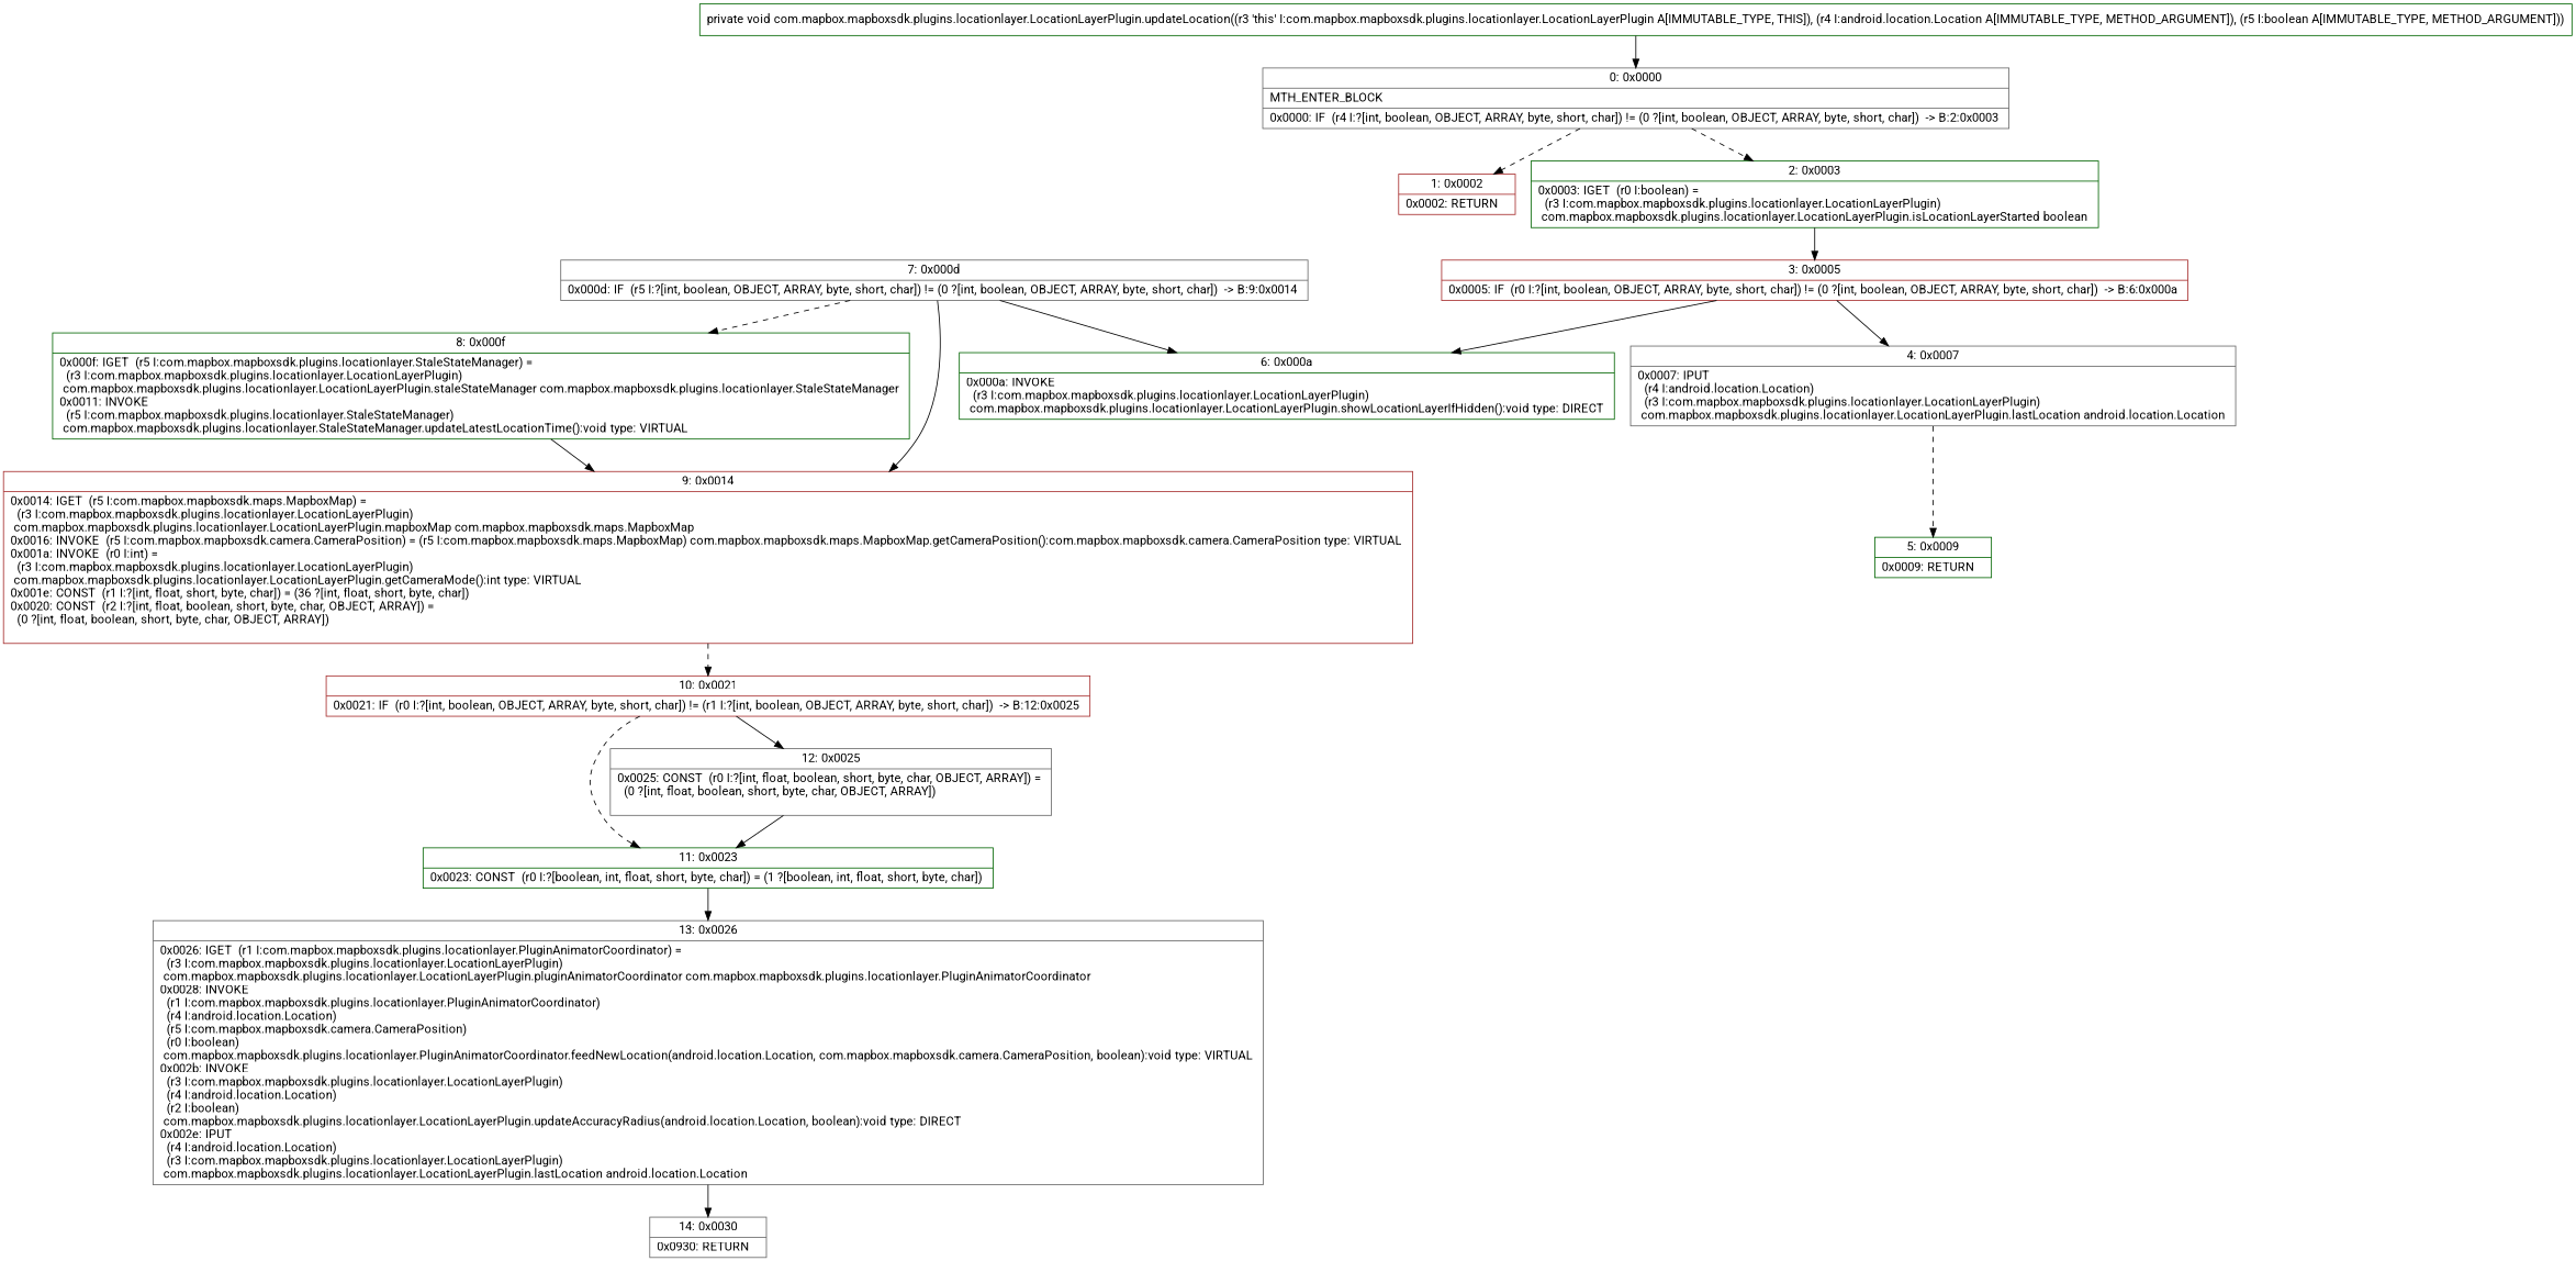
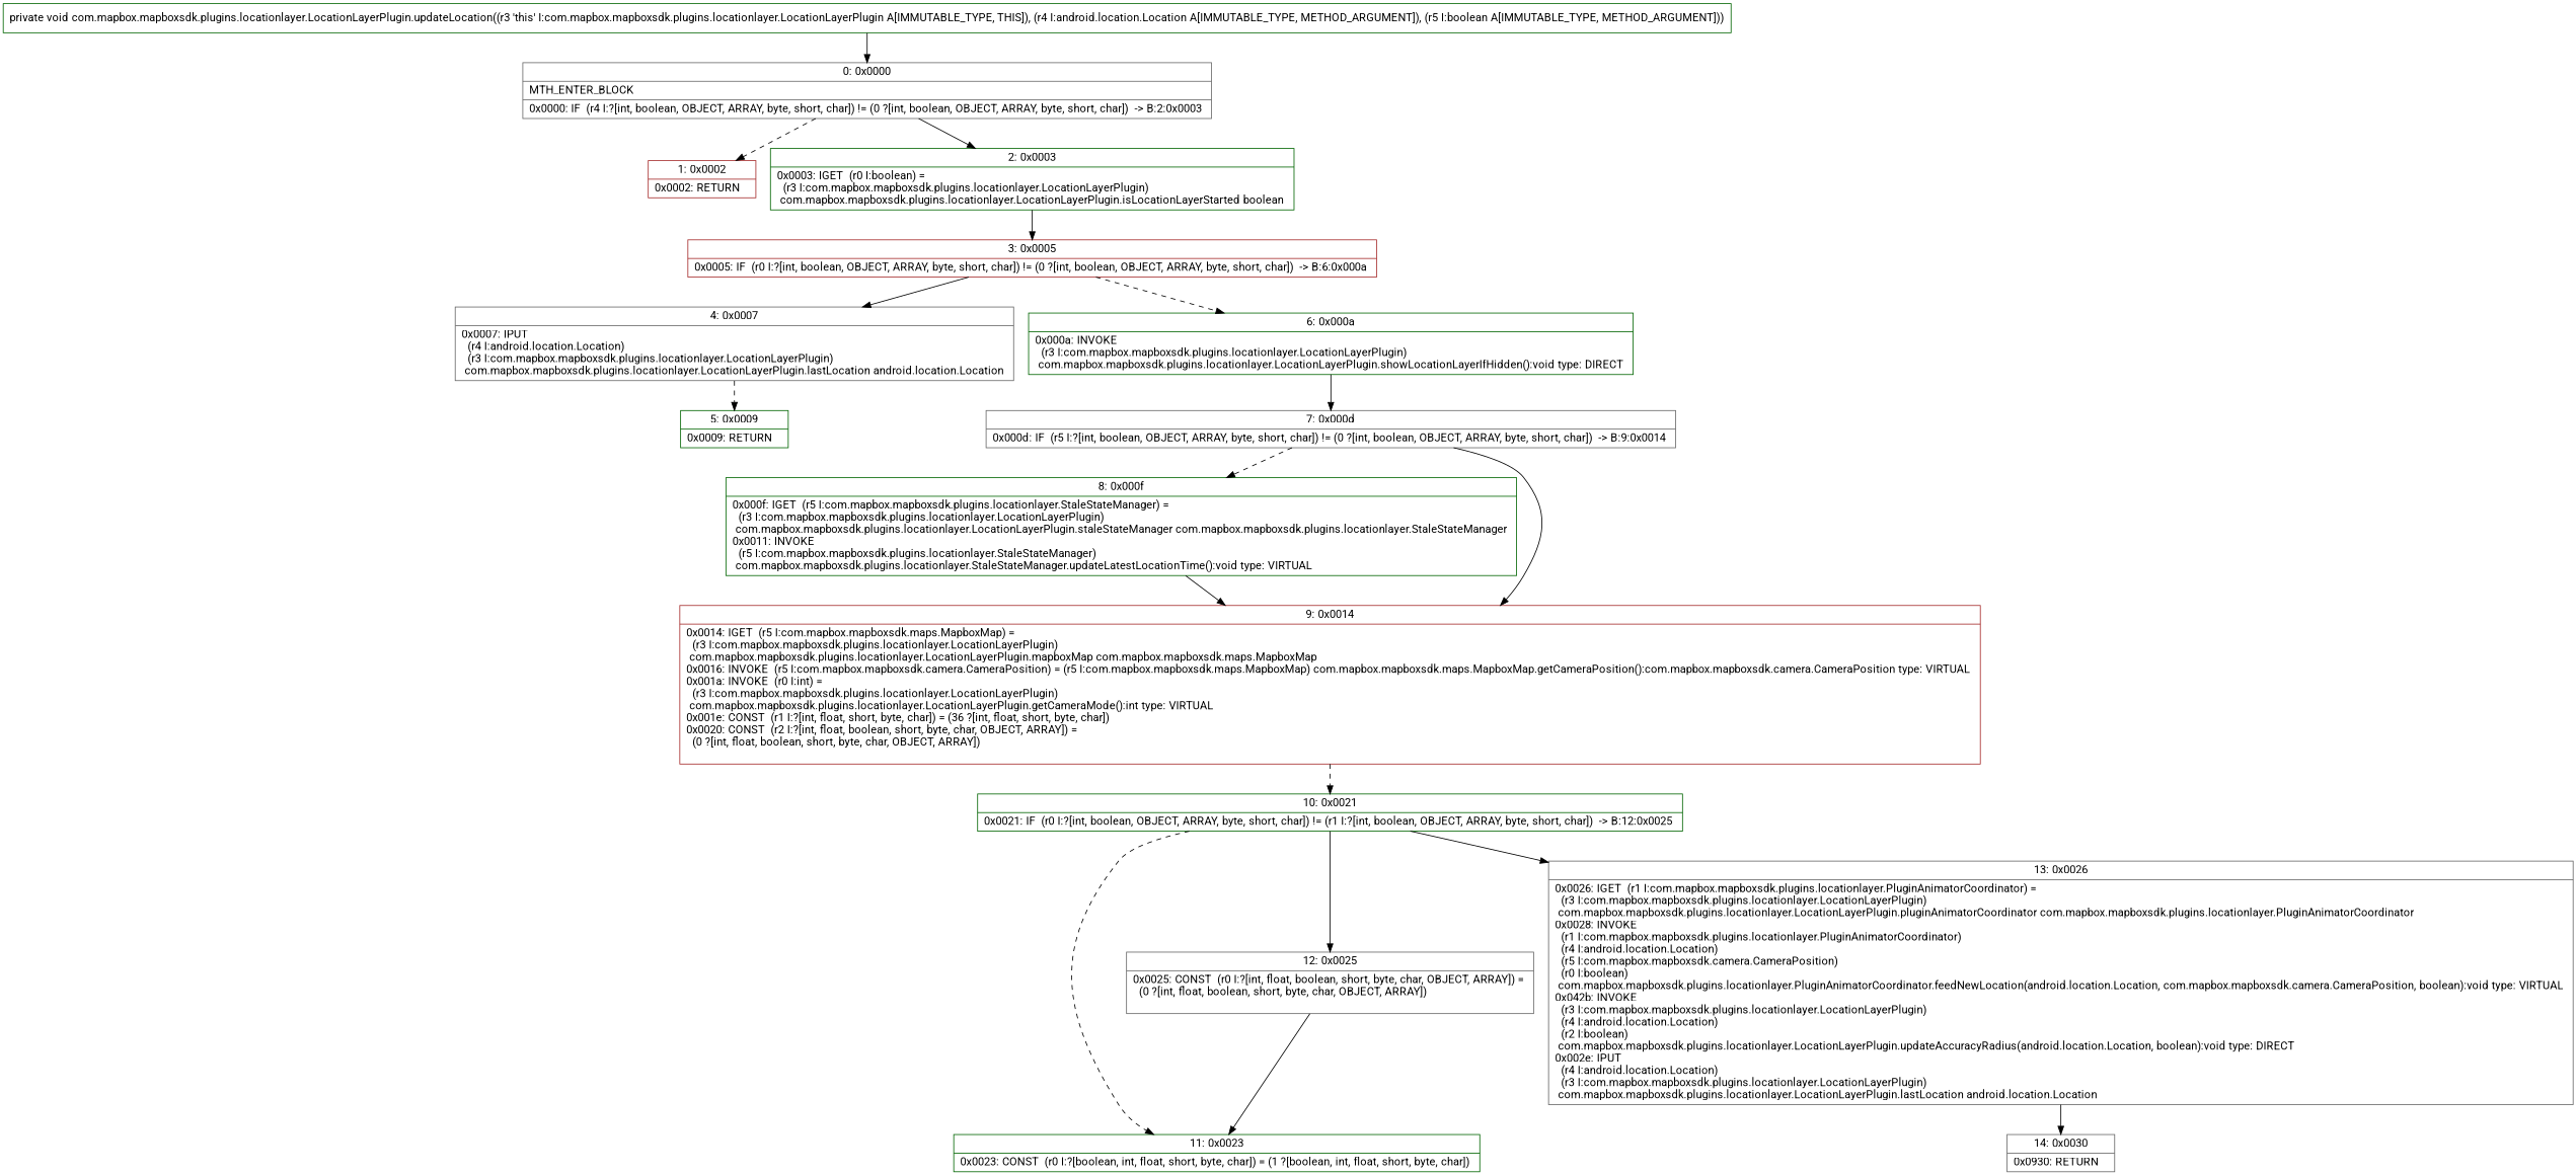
  digraph {
    fontname=Roboto
    node [color=gray40 fontname=Roboto shape=record]
    edge [fontname=Roboto]
    n1 [label="{0\:\ 0x0000|MTH_ENTER_BLOCK\l|0x0000: IF  (r4 I:?[int, boolean, OBJECT, ARRAY, byte, short, char]) != (0 ?[int, boolean, OBJECT, ARRAY, byte, short, char])  \-\> B:2:0x0003 \l}"]
    n2 [color=brown label="{1\:\ 0x0002|0x0002: RETURN   \l}"]
    n3 [color=darkgreen label="{2\:\ 0x0003|0x0003: IGET  (r0 I:boolean) = \l  (r3 I:com.mapbox.mapboxsdk.plugins.locationlayer.LocationLayerPlugin)\l com.mapbox.mapboxsdk.plugins.locationlayer.LocationLayerPlugin.isLocationLayerStarted boolean \l}"]
    n4 [color=brown label="{3\:\ 0x0005|0x0005: IF  (r0 I:?[int, boolean, OBJECT, ARRAY, byte, short, char]) != (0 ?[int, boolean, OBJECT, ARRAY, byte, short, char])  \-\> B:6:0x000a \l}"]
    n5 [label="{4\:\ 0x0007|0x0007: IPUT  \l  (r4 I:android.location.Location)\l  (r3 I:com.mapbox.mapboxsdk.plugins.locationlayer.LocationLayerPlugin)\l com.mapbox.mapboxsdk.plugins.locationlayer.LocationLayerPlugin.lastLocation android.location.Location \l}"]
    n6 [color=darkgreen label="{6\:\ 0x000a|0x000a: INVOKE  \l  (r3 I:com.mapbox.mapboxsdk.plugins.locationlayer.LocationLayerPlugin)\l com.mapbox.mapboxsdk.plugins.locationlayer.LocationLayerPlugin.showLocationLayerIfHidden():void type: DIRECT \l}"]
    n7 [color=darkgreen label="{5\:\ 0x0009|0x0009: RETURN   \l}"]
    n8 [label="{7\:\ 0x000d|0x000d: IF  (r5 I:?[int, boolean, OBJECT, ARRAY, byte, short, char]) != (0 ?[int, boolean, OBJECT, ARRAY, byte, short, char])  \-\> B:9:0x0014 \l}"]
    n9 [color=darkgreen label="{8\:\ 0x000f|0x000f: IGET  (r5 I:com.mapbox.mapboxsdk.plugins.locationlayer.StaleStateManager) = \l  (r3 I:com.mapbox.mapboxsdk.plugins.locationlayer.LocationLayerPlugin)\l com.mapbox.mapboxsdk.plugins.locationlayer.LocationLayerPlugin.staleStateManager com.mapbox.mapboxsdk.plugins.locationlayer.StaleStateManager \l0x0011: INVOKE  \l  (r5 I:com.mapbox.mapboxsdk.plugins.locationlayer.StaleStateManager)\l com.mapbox.mapboxsdk.plugins.locationlayer.StaleStateManager.updateLatestLocationTime():void type: VIRTUAL \l}"]
    n10 [color=brown label="{9\:\ 0x0014|0x0014: IGET  (r5 I:com.mapbox.mapboxsdk.maps.MapboxMap) = \l  (r3 I:com.mapbox.mapboxsdk.plugins.locationlayer.LocationLayerPlugin)\l com.mapbox.mapboxsdk.plugins.locationlayer.LocationLayerPlugin.mapboxMap com.mapbox.mapboxsdk.maps.MapboxMap \l0x0016: INVOKE  (r5 I:com.mapbox.mapboxsdk.camera.CameraPosition) = (r5 I:com.mapbox.mapboxsdk.maps.MapboxMap) com.mapbox.mapboxsdk.maps.MapboxMap.getCameraPosition():com.mapbox.mapboxsdk.camera.CameraPosition type: VIRTUAL \l0x001a: INVOKE  (r0 I:int) = \l  (r3 I:com.mapbox.mapboxsdk.plugins.locationlayer.LocationLayerPlugin)\l com.mapbox.mapboxsdk.plugins.locationlayer.LocationLayerPlugin.getCameraMode():int type: VIRTUAL \l0x001e: CONST  (r1 I:?[int, float, short, byte, char]) = (36 ?[int, float, short, byte, char]) \l0x0020: CONST  (r2 I:?[int, float, boolean, short, byte, char, OBJECT, ARRAY]) = \l  (0 ?[int, float, boolean, short, byte, char, OBJECT, ARRAY])\l \l}"]
-   n11 [color=brown label="{10\:\ 0x0021|0x0021: IF  (r0 I:?[int, boolean, OBJECT, ARRAY, byte, short, char]) != (r1 I:?[int, boolean, OBJECT, ARRAY, byte, short, char])  \-\> B:12:0x0025 \l}"]
+   n11 [color=darkgreen label="{10\:\ 0x0021|0x0021: IF  (r0 I:?[int, boolean, OBJECT, ARRAY, byte, short, char]) != (r1 I:?[int, boolean, OBJECT, ARRAY, byte, short, char])  \-\> B:12:0x0025 \l}"]
    n12 [color=darkgreen label="{11\:\ 0x0023|0x0023: CONST  (r0 I:?[boolean, int, float, short, byte, char]) = (1 ?[boolean, int, float, short, byte, char]) \l}"]
    n13 [label="{12\:\ 0x0025|0x0025: CONST  (r0 I:?[int, float, boolean, short, byte, char, OBJECT, ARRAY]) = \l  (0 ?[int, float, boolean, short, byte, char, OBJECT, ARRAY])\l \l}"]
-   n14 [label="{13\:\ 0x0026|0x0026: IGET  (r1 I:com.mapbox.mapboxsdk.plugins.locationlayer.PluginAnimatorCoordinator) = \l  (r3 I:com.mapbox.mapboxsdk.plugins.locationlayer.LocationLayerPlugin)\l com.mapbox.mapboxsdk.plugins.locationlayer.LocationLayerPlugin.pluginAnimatorCoordinator com.mapbox.mapboxsdk.plugins.locationlayer.PluginAnimatorCoordinator \l0x0028: INVOKE  \l  (r1 I:com.mapbox.mapboxsdk.plugins.locationlayer.PluginAnimatorCoordinator)\l  (r4 I:android.location.Location)\l  (r5 I:com.mapbox.mapboxsdk.camera.CameraPosition)\l  (r0 I:boolean)\l com.mapbox.mapboxsdk.plugins.locationlayer.PluginAnimatorCoordinator.feedNewLocation(android.location.Location, com.mapbox.mapboxsdk.camera.CameraPosition, boolean):void type: VIRTUAL \l0x002b: INVOKE  \l  (r3 I:com.mapbox.mapboxsdk.plugins.locationlayer.LocationLayerPlugin)\l  (r4 I:android.location.Location)\l  (r2 I:boolean)\l com.mapbox.mapboxsdk.plugins.locationlayer.LocationLayerPlugin.updateAccuracyRadius(android.location.Location, boolean):void type: DIRECT \l0x002e: IPUT  \l  (r4 I:android.location.Location)\l  (r3 I:com.mapbox.mapboxsdk.plugins.locationlayer.LocationLayerPlugin)\l com.mapbox.mapboxsdk.plugins.locationlayer.LocationLayerPlugin.lastLocation android.location.Location \l}"]
+   n14 [label="{13\:\ 0x0026|0x0026: IGET  (r1 I:com.mapbox.mapboxsdk.plugins.locationlayer.PluginAnimatorCoordinator) = \l  (r3 I:com.mapbox.mapboxsdk.plugins.locationlayer.LocationLayerPlugin)\l com.mapbox.mapboxsdk.plugins.locationlayer.LocationLayerPlugin.pluginAnimatorCoordinator com.mapbox.mapboxsdk.plugins.locationlayer.PluginAnimatorCoordinator \l0x0028: INVOKE  \l  (r1 I:com.mapbox.mapboxsdk.plugins.locationlayer.PluginAnimatorCoordinator)\l  (r4 I:android.location.Location)\l  (r5 I:com.mapbox.mapboxsdk.camera.CameraPosition)\l  (r0 I:boolean)\l com.mapbox.mapboxsdk.plugins.locationlayer.PluginAnimatorCoordinator.feedNewLocation(android.location.Location, com.mapbox.mapboxsdk.camera.CameraPosition, boolean):void type: VIRTUAL \l0x042b: INVOKE  \l  (r3 I:com.mapbox.mapboxsdk.plugins.locationlayer.LocationLayerPlugin)\l  (r4 I:android.location.Location)\l  (r2 I:boolean)\l com.mapbox.mapboxsdk.plugins.locationlayer.LocationLayerPlugin.updateAccuracyRadius(android.location.Location, boolean):void type: DIRECT \l0x002e: IPUT  \l  (r4 I:android.location.Location)\l  (r3 I:com.mapbox.mapboxsdk.plugins.locationlayer.LocationLayerPlugin)\l com.mapbox.mapboxsdk.plugins.locationlayer.LocationLayerPlugin.lastLocation android.location.Location \l}"]
    n15 [label="{14\:\ 0x0030|0x0930: RETURN   \l}"]
    n16 [color=darkgreen label="{private void com.mapbox.mapboxsdk.plugins.locationlayer.LocationLayerPlugin.updateLocation((r3 'this' I:com.mapbox.mapboxsdk.plugins.locationlayer.LocationLayerPlugin A[IMMUTABLE_TYPE, THIS]), (r4 I:android.location.Location A[IMMUTABLE_TYPE, METHOD_ARGUMENT]), (r5 I:boolean A[IMMUTABLE_TYPE, METHOD_ARGUMENT])) }"]
    n1 -> n2 [style=dashed]
-   n1 -> n3 [style=dashed]
+   n1 -> n3
    n3 -> n4
    n4 -> n5 [style=solid]
-   n4 -> n6
+   n4 -> n6 [style=dashed]
    n5 -> n7 [style=dashed]
-   n8 -> n6
+   n6 -> n8
    n8 -> n9 [style=dashed]
    n8 -> n10
    n9 -> n10
    n10 -> n11 [style=dashed]
    n11 -> n12 [style=dashed]
    n11 -> n13
-   n12 -> n14
+   n11 -> n14
    n13 -> n12
    n14 -> n15
    n16 -> n1
  }
